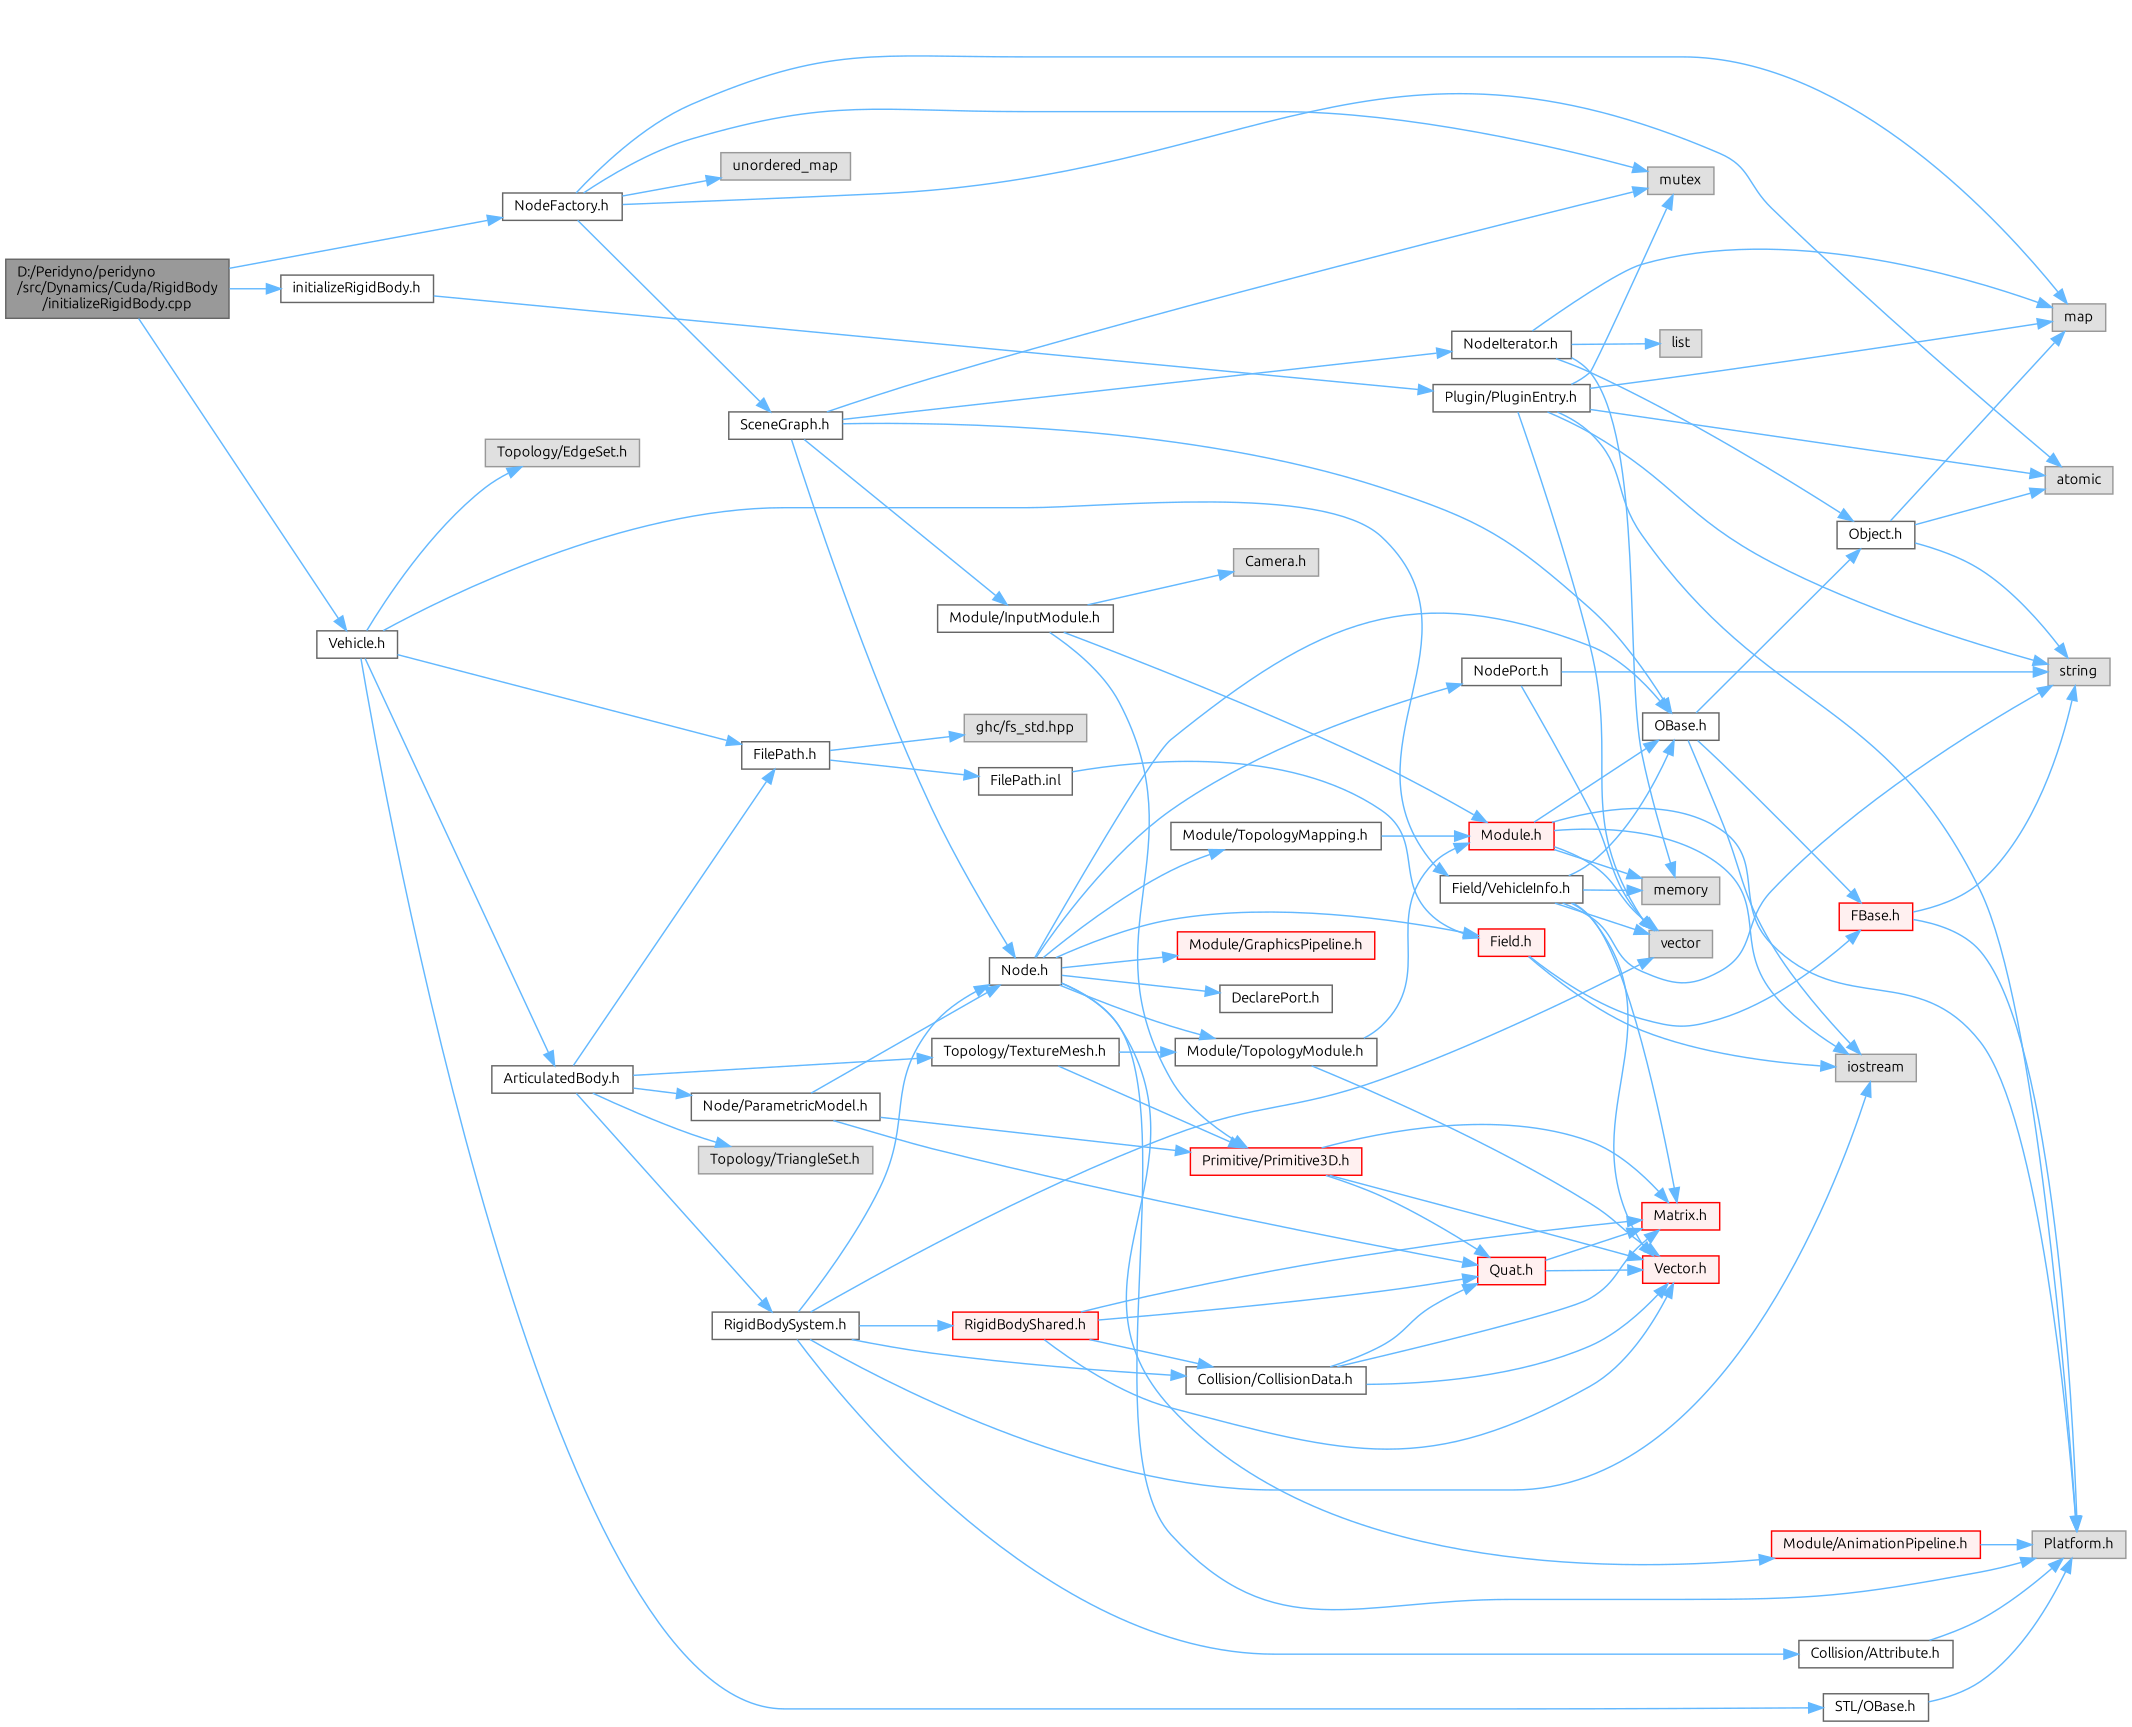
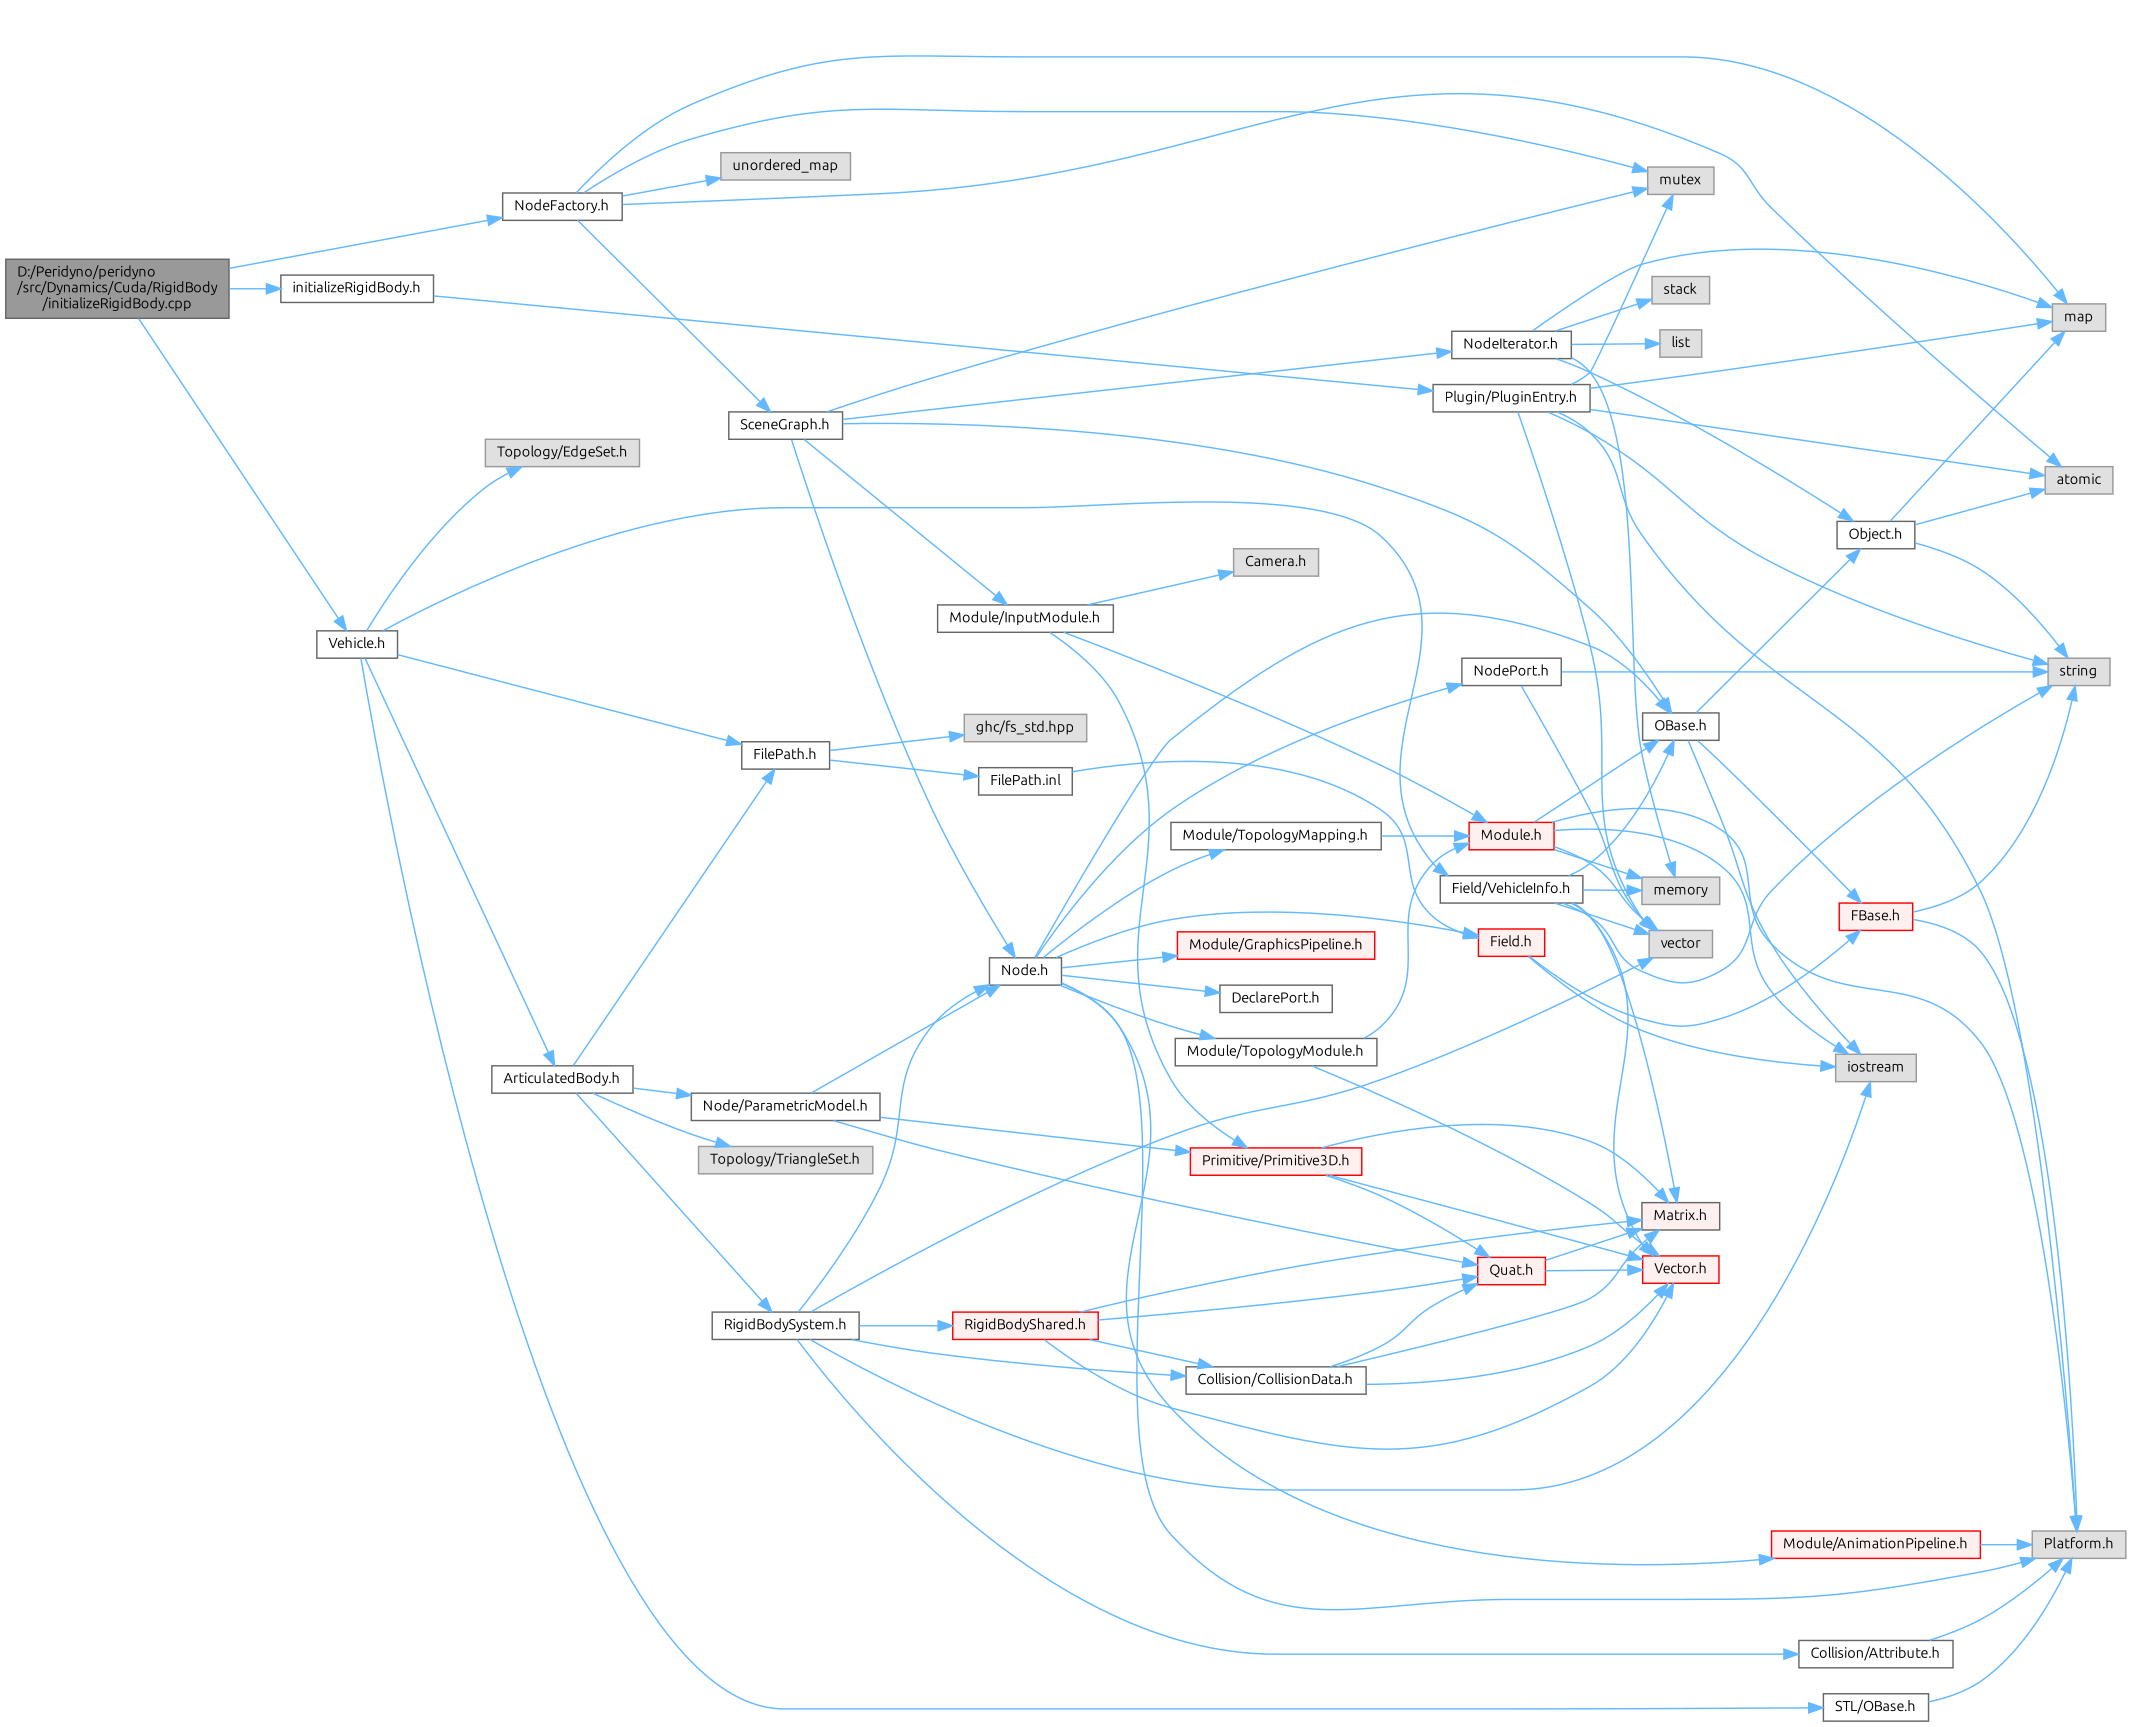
  digraph {
    fontname=Ubuntu
    rankdir=LR
    node [color=grey40 fillcolor=white fontname=Ubuntu fontsize=10 shape=box style=filled]
    edge [color=steelblue1 fontname=Ubuntu fontsize=10 labelfontname=Helvetica labelfontsize=10 style=solid]
    n1 [color=gray40 fillcolor=grey60 fontcolor=black height=0.2 label="D:/Peridyno/peridyno\l/src/Dynamics/Cuda/RigidBody\l/initializeRigidBody.cpp" width=0.4]
    n2 [height=0.2 label="initializeRigidBody.h" width=0.4]
    n3 [height=0.2 label="NodeFactory.h" width=0.4]
    n4 [height=0.2 label="Vehicle.h" width=0.4]
    n5 [height=0.2 label="Plugin/PluginEntry.h" width=0.4]
    n6 [color=grey60 fillcolor="#E0E0E0" height=0.2 label=map width=0.4]
    n7 [color=grey60 fillcolor="#E0E0E0" height=0.2 label=atomic width=0.4]
    n8 [color=grey60 fillcolor="#E0E0E0" height=0.2 label=mutex width=0.4]
    n9 [color=grey60 fillcolor="#E0E0E0" height=0.2 label=unordered_map width=0.4]
    n10 [height=0.2 label="SceneGraph.h" width=0.4]
    n11 [height=0.2 label="ArticulatedBody.h" width=0.4]
    n12 [height=0.2 label="FilePath.h" width=0.4]
    n13 [height=0.2 label="STL/OBase.h" width=0.4]
    n14 [color=grey60 fillcolor="#E0E0E0" height=0.2 label="Topology/EdgeSet.h" width=0.4]
    n15 [height=0.2 label="Field/VehicleInfo.h" width=0.4]
    n16 [color=grey60 fillcolor="#E0E0E0" height=0.2 label=string width=0.4]
    n17 [color=grey60 fillcolor="#E0E0E0" height=0.2 label=vector width=0.4]
    n18 [color=grey60 fillcolor="#E0E0E0" height=0.2 label="Platform.h" width=0.4]
    n19 [height=0.2 label="OBase.h" width=0.4]
    n20 [height=0.2 label="Node.h" width=0.4]
    n21 [height=0.2 label="NodeIterator.h" width=0.4]
    n22 [height=0.2 label="Module/InputModule.h" width=0.4]
    n23 [color=grey60 fillcolor="#E0E0E0" height=0.2 label=iostream width=0.4]
    n24 [color=red fillcolor="#FFF0F0" height=0.2 label="FBase.h" width=0.4]
    n25 [height=0.2 label="Object.h" width=0.4]
    n26 [color=red fillcolor="#FFF0F0" height=0.2 label="Field.h" width=0.4]
    n27 [height=0.2 label="DeclarePort.h" width=0.4]
    n28 [height=0.2 label="NodePort.h" width=0.4]
    n29 [height=0.2 label="Module/TopologyModule.h" width=0.4]
    n30 [height=0.2 label="Module/TopologyMapping.h" width=0.4]
    n31 [color=red fillcolor="#FFF0F0" height=0.2 label="Module/AnimationPipeline.h" width=0.4]
    n32 [color=red fillcolor="#FFF0F0" height=0.2 label="Module/GraphicsPipeline.h" width=0.4]
    n33 [color=grey60 fillcolor="#E0E0E0" height=0.2 label=memory width=0.4]
+   n34 [color=grey60 fillcolor="#E0E0E0" height=0.2 label=stack width=0.4]
    n35 [color=grey60 fillcolor="#E0E0E0" height=0.2 label=list width=0.4]
    n36 [color=red fillcolor="#FFF0F0" height=0.2 label="Module.h" width=0.4]
    n37 [color=grey60 fillcolor="#E0E0E0" height=0.2 label="Camera.h" width=0.4]
    n38 [color=red fillcolor="#FFF0F0" height=0.2 label="Primitive/Primitive3D.h" width=0.4]
    n39 [color=red fillcolor="#FFF0F0" height=0.2 label="Vector.h" width=0.4]
-   n40 [color=red fillcolor="#FFF0F0" height=0.2 label="Matrix.h" width=0.4]
+   n40 [fillcolor="#FFF0F0" height=0.2 label="Matrix.h" width=0.4]
    n41 [color=red fillcolor="#FFF0F0" height=0.2 label="Quat.h" width=0.4]
    n42 [height=0.2 label="RigidBodySystem.h" width=0.4]
    n43 [height=0.2 label="Node/ParametricModel.h" width=0.4]
    n44 [color=grey60 fillcolor="#E0E0E0" height=0.2 label="Topology/TriangleSet.h" width=0.4]
-   n45 [height=0.2 label="Topology/TextureMesh.h" width=0.4]
    n46 [color=grey60 fillcolor="#E0E0E0" height=0.2 label="ghc/fs_std.hpp" width=0.4]
    n47 [height=0.2 label="FilePath.inl" width=0.4]
    n48 [color=red fillcolor="#FFF0F0" height=0.2 label="RigidBodyShared.h" width=0.4]
    n49 [height=0.2 label="Collision/CollisionData.h" width=0.4]
    n50 [height=0.2 label="Collision/Attribute.h" width=0.4]
    n1 -> n2
    n1 -> n3
    n1 -> n4
    n2 -> n5
    n3 -> n6
    n3 -> n7
    n3 -> n8
    n3 -> n9
    n3 -> n10
    n4 -> n11
    n4 -> n12
    n4 -> n13
    n4 -> n14
    n4 -> n15
    n5 -> n6
    n5 -> n7
    n5 -> n8
    n5 -> n16
    n5 -> n17
    n5 -> n18
    n10 -> n8
    n10 -> n19
    n10 -> n20
    n10 -> n21
    n10 -> n22
    n11 -> n12
    n11 -> n42
    n11 -> n43
    n11 -> n44
-   n11 -> n45
    n12 -> n46
    n12 -> n47
    n13 -> n18
    n15 -> n16
    n15 -> n17
    n15 -> n19
    n15 -> n33
    n15 -> n39
    n15 -> n40
    n19 -> n23
    n19 -> n24
    n19 -> n25
    n20 -> n18
    n20 -> n19
    n20 -> n26
    n20 -> n27
    n20 -> n28
    n20 -> n29
    n20 -> n30
    n20 -> n31
    n20 -> n32
    n21 -> n6
    n21 -> n25
    n21 -> n33
+   n21 -> n34
    n21 -> n35
    n22 -> n36
    n22 -> n37
    n22 -> n38
    n24 -> n16
    n24 -> n18
    n25 -> n6
    n25 -> n7
    n25 -> n16
    n26 -> n23
    n26 -> n24
    n28 -> n16
    n28 -> n17
    n29 -> n36
    n29 -> n39
    n30 -> n36
    n31 -> n18
    n36 -> n17
    n36 -> n18
    n36 -> n19
    n36 -> n23
    n36 -> n33
    n38 -> n39
    n38 -> n40
    n38 -> n41
    n41 -> n39
    n41 -> n40
    n42 -> n17
    n42 -> n20
    n42 -> n23
    n42 -> n48
    n42 -> n49
    n42 -> n50
    n43 -> n20
    n43 -> n38
    n43 -> n41
-   n45 -> n29
-   n45 -> n38
    n47 -> n26
    n48 -> n39
    n48 -> n40
    n48 -> n41
    n48 -> n49
    n49 -> n39
    n49 -> n40
    n49 -> n41
    n50 -> n18
  }
